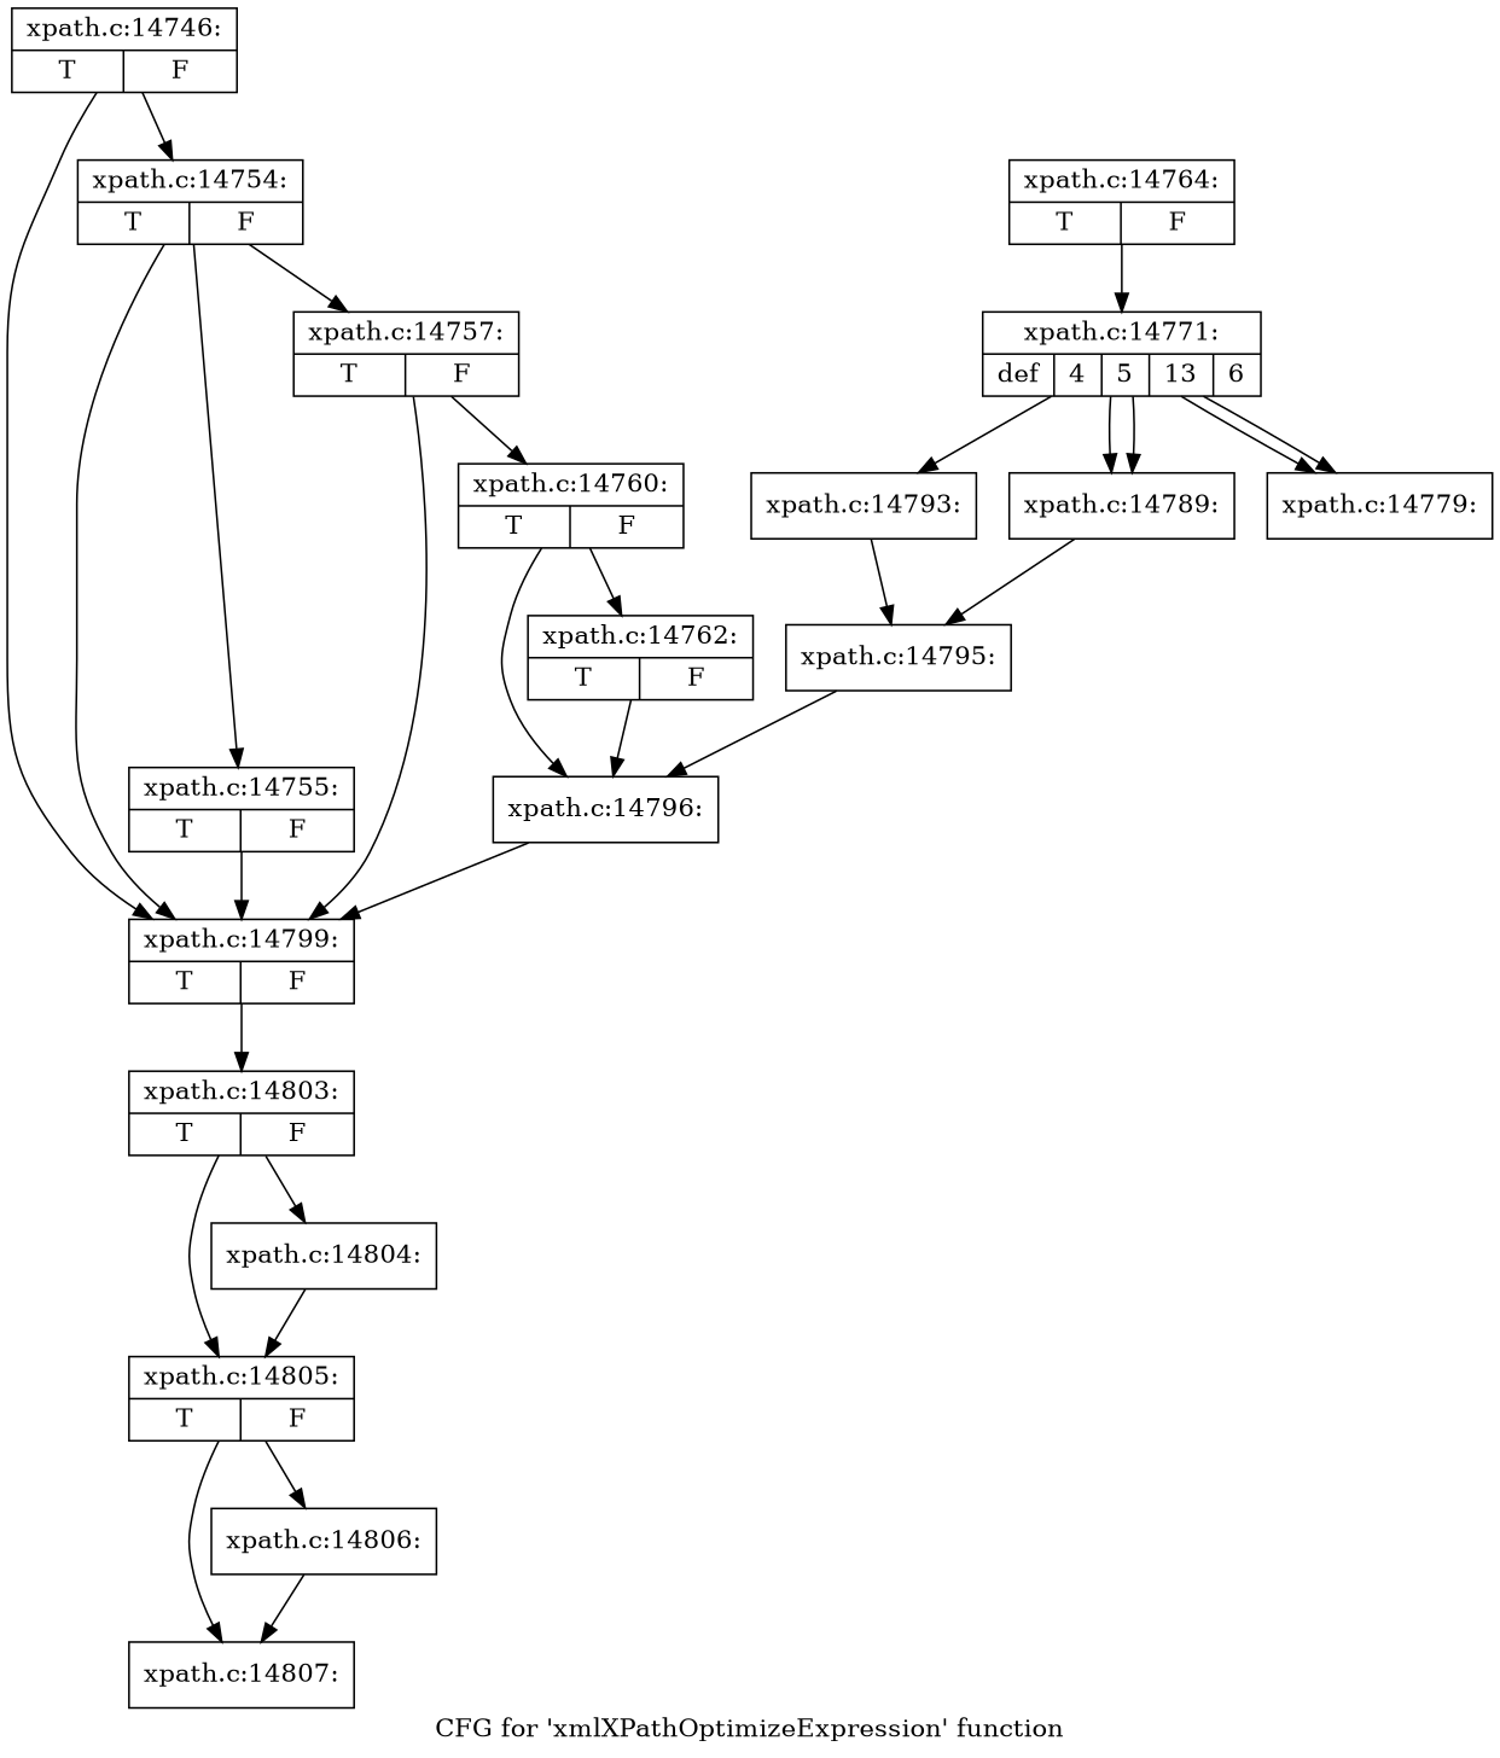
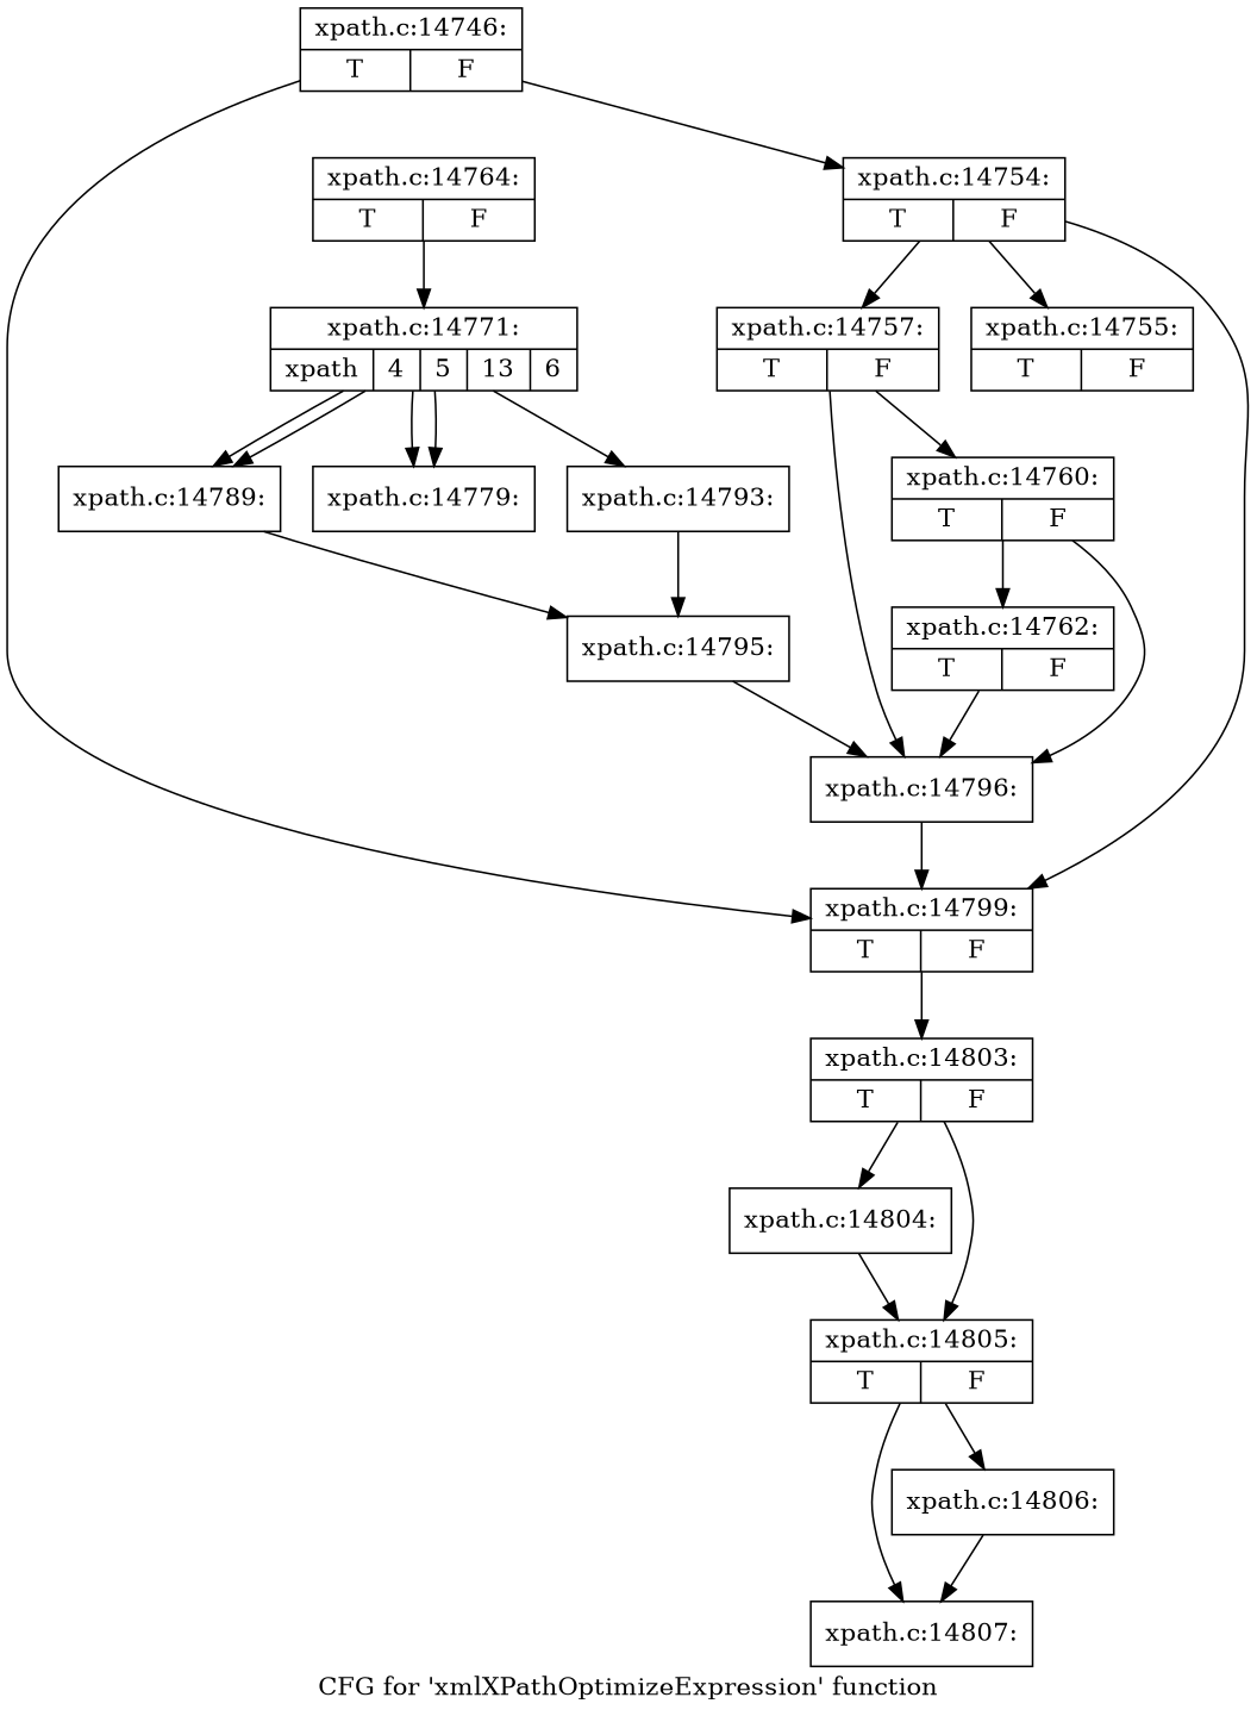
  digraph {
    label="CFG for 'xmlXPathOptimizeExpression' function"
    node [shape=record]
    n1 [label="{xpath.c:14746:|{<s0>T|<s1>F}}"]
    n2 [label="{xpath.c:14754:|{<s0>T|<s1>F}}"]
    n3 [label="{xpath.c:14799:|{<s0>T|<s1>F}}"]
    n4 [label="{xpath.c:14755:|{<s0>T|<s1>F}}"]
    n5 [label="{xpath.c:14757:|{<s0>T|<s1>F}}"]
    n6 [label="{xpath.c:14803:|{<s0>T|<s1>F}}"]
    n7 [label="{xpath.c:14804:}"]
    n8 [label="{xpath.c:14805:|{<s0>T|<s1>F}}"]
    n9 [label="{xpath.c:14760:|{<s0>T|<s1>F}}"]
    n10 [label="{xpath.c:14796:}"]
    n11 [label="{xpath.c:14762:|{<s0>T|<s1>F}}"]
    n12 [label="{xpath.c:14764:|{<s0>T|<s1>F}}"]
-   n13 [label="{xpath.c:14771:|{<s0>def|<s1>4|<s2>5|<s3>13|<s4>6}}"]
+   n13 [label="{xpath.c:14771:|{<s0>xpath|<s1>4|<s2>5|<s3>13|<s4>6}}"]
    n14 [label="{xpath.c:14793:}"]
    n15 [label="{xpath.c:14779:}"]
    n16 [label="{xpath.c:14789:}"]
    n17 [label="{xpath.c:14795:}"]
    n18 [label="{xpath.c:14807:}"]
    n19 [label="{xpath.c:14806:}"]
    n1 -> n2
    n1 -> n3
    n2 -> n3
    n2 -> n4
    n2 -> n5
    n3 -> n6
-   n4 -> n3
    n5 -> n9
-   n5 -> n3
+   n5 -> n10
    n6 -> n7
    n6 -> n8
    n7 -> n8
    n8 -> n18
    n8 -> n19
    n9 -> n10
    n9 -> n11
    n10 -> n3
    n11 -> n10
    n12 -> n13
    n13 -> n14
    n13 -> n15
    n13 -> n15
    n13 -> n16
    n13 -> n16
    n14 -> n17
    n16 -> n17
    n17 -> n10
    n19 -> n18
  }
